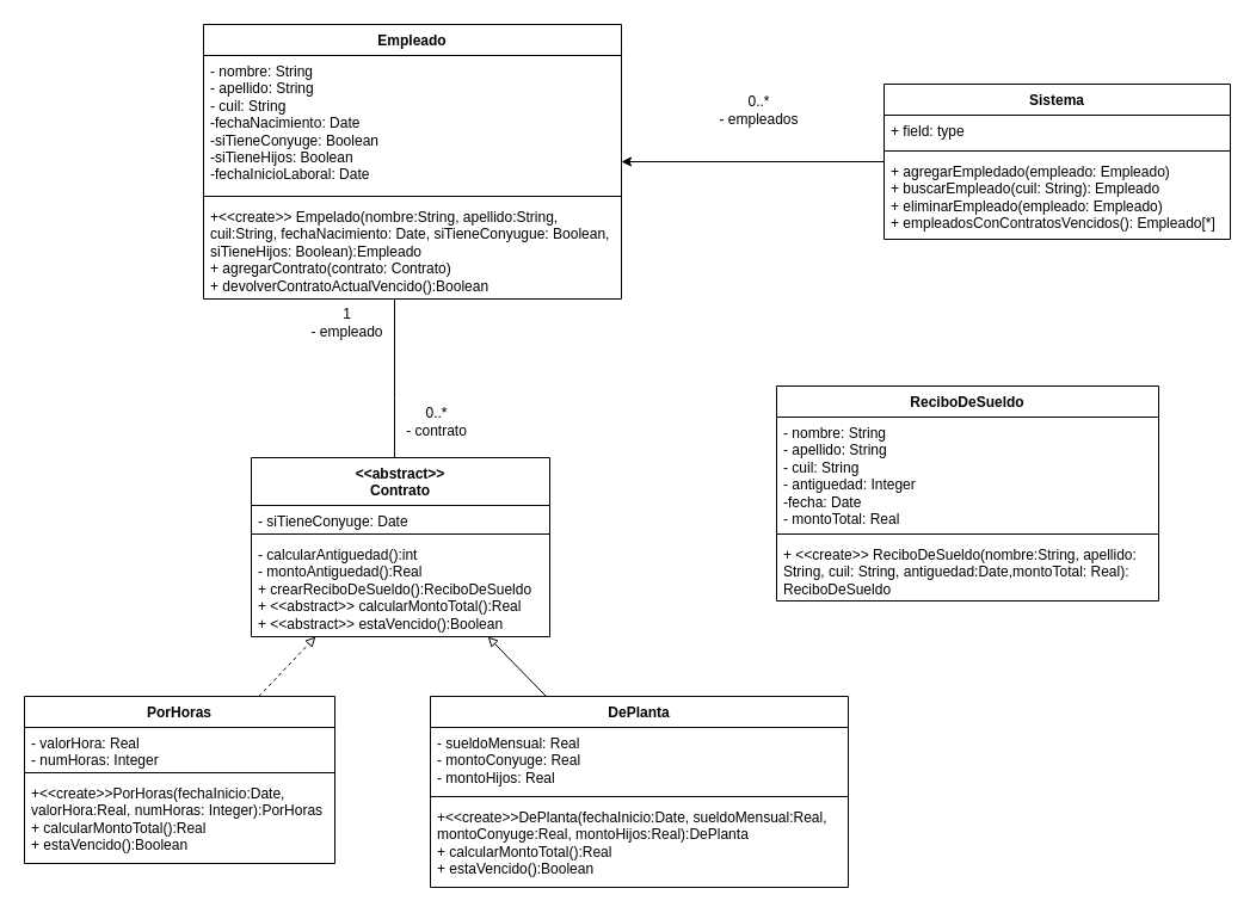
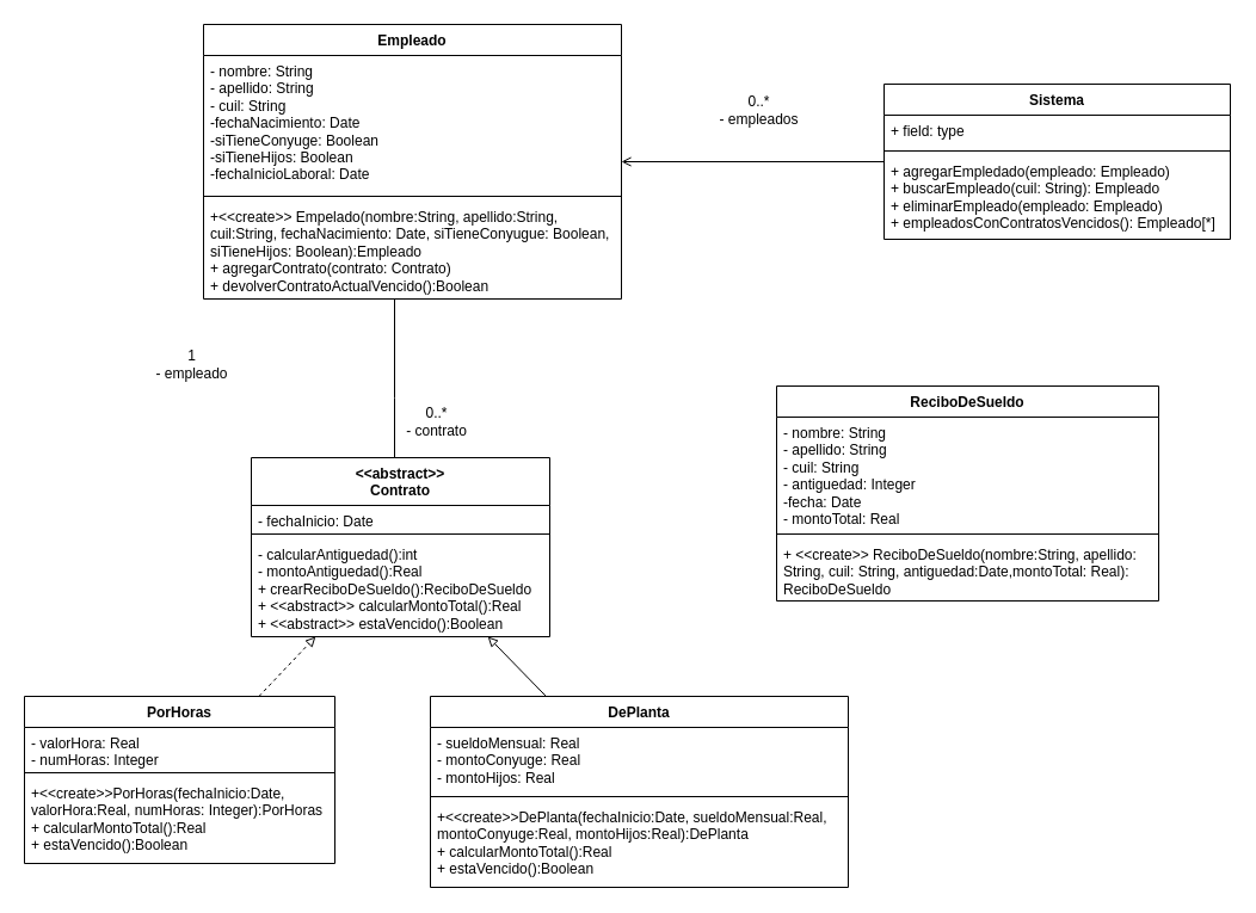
  <mxCell id="0" />
  <mxCell id="1" parent="0" />
  <mxCell id="2" style="edgeStyle=orthogonalEdgeStyle;rounded=0;orthogonalLoop=1;jettySize=auto;html=1;endArrow=none;endFill=0;" edge="1" parent="1" source="3" target="7"><mxGeometry relative="1" as="geometry"><Array as="points"><mxPoint x="330" y="333" /><mxPoint x="330" y="333" /></Array></mxGeometry></mxCell>
  <mxCell id="3" value="Empleado" style="swimlane;fontStyle=1;align=center;verticalAlign=top;childLayout=stackLayout;horizontal=1;startSize=26;horizontalStack=0;resizeParent=1;resizeParentMax=0;resizeLast=0;collapsible=1;marginBottom=0;whiteSpace=wrap;html=1;" vertex="1" parent="1"><mxGeometry x="170" y="20" width="350" height="230" as="geometry" /></mxCell>
  <mxCell id="4" value="- nombre: String&lt;br&gt;- apellido: String&lt;br&gt;- cuil: String&lt;br&gt;-fechaNacimiento: Date&lt;br&gt;-siTieneConyuge: Boolean&lt;br&gt;-siTieneHijos: Boolean&lt;br&gt;-fechaInicioLaboral: Date&lt;br&gt;" style="text;strokeColor=none;fillColor=none;align=left;verticalAlign=top;spacingLeft=4;spacingRight=4;overflow=hidden;rotatable=0;points=[[0,0.5],[1,0.5]];portConstraint=eastwest;whiteSpace=wrap;html=1;" vertex="1" parent="3"><mxGeometry y="26" width="350" height="114" as="geometry" /></mxCell>
  <mxCell id="5" value="" style="line;strokeWidth=1;fillColor=none;align=left;verticalAlign=middle;spacingTop=-1;spacingLeft=3;spacingRight=3;rotatable=0;labelPosition=right;points=[];portConstraint=eastwest;strokeColor=inherit;" vertex="1" parent="3"><mxGeometry y="140" width="350" height="8" as="geometry" /></mxCell>
  <mxCell id="6" value="+&amp;lt;&amp;lt;create&amp;gt;&amp;gt; Empelado(nombre:String, apellido:String, cuil:String, fechaNacimiento: Date, siTieneConyugue: Boolean, siTieneHijos: Boolean):Empleado&lt;br&gt;+ agregarContrato(contrato: Contrato)&lt;br&gt;+ devolverContratoActualVencido():Boolean" style="text;strokeColor=none;fillColor=none;align=left;verticalAlign=top;spacingLeft=4;spacingRight=4;overflow=hidden;rotatable=0;points=[[0,0.5],[1,0.5]];portConstraint=eastwest;whiteSpace=wrap;html=1;" vertex="1" parent="3"><mxGeometry y="148" width="350" height="82" as="geometry" /></mxCell>
  <mxCell id="7" value="&amp;lt;&amp;lt;abstract&amp;gt;&amp;gt;&lt;br&gt;Contrato" style="swimlane;fontStyle=1;align=center;verticalAlign=top;childLayout=stackLayout;horizontal=1;startSize=40;horizontalStack=0;resizeParent=1;resizeParentMax=0;resizeLast=0;collapsible=1;marginBottom=0;whiteSpace=wrap;html=1;" vertex="1" parent="1"><mxGeometry x="210" y="383" width="250" height="150" as="geometry" /></mxCell>
- <mxCell id="8" value="- siTieneConyuge: Date" style="text;strokeColor=none;fillColor=none;align=left;verticalAlign=top;spacingLeft=4;spacingRight=4;overflow=hidden;rotatable=0;points=[[0,0.5],[1,0.5]];portConstraint=eastwest;whiteSpace=wrap;html=1;" vertex="1" parent="7"><mxGeometry y="40" width="250" height="20" as="geometry" /></mxCell>
+ <mxCell id="8" value="- fechaInicio: Date" style="text;strokeColor=none;fillColor=none;align=left;verticalAlign=top;spacingLeft=4;spacingRight=4;overflow=hidden;rotatable=0;points=[[0,0.5],[1,0.5]];portConstraint=eastwest;whiteSpace=wrap;html=1;" vertex="1" parent="7"><mxGeometry y="40" width="250" height="20" as="geometry" /></mxCell>
  <mxCell id="9" value="" style="line;strokeWidth=1;fillColor=none;align=left;verticalAlign=middle;spacingTop=-1;spacingLeft=3;spacingRight=3;rotatable=0;labelPosition=right;points=[];portConstraint=eastwest;strokeColor=inherit;" vertex="1" parent="7"><mxGeometry y="60" width="250" height="8" as="geometry" /></mxCell>
  <mxCell id="10" value="- calcularAntiguedad():int&lt;br&gt;- montoAntiguedad():Real&lt;br&gt;+ crearReciboDeSueldo():ReciboDeSueldo&lt;br&gt;+ &amp;lt;&amp;lt;abstract&amp;gt;&amp;gt; calcularMontoTotal():Real&lt;br&gt;+ &amp;lt;&amp;lt;abstract&amp;gt;&amp;gt; estaVencido():Boolean&amp;nbsp;" style="text;strokeColor=none;fillColor=none;align=left;verticalAlign=top;spacingLeft=4;spacingRight=4;overflow=hidden;rotatable=0;points=[[0,0.5],[1,0.5]];portConstraint=eastwest;whiteSpace=wrap;html=1;" vertex="1" parent="7"><mxGeometry y="68" width="250" height="82" as="geometry" /></mxCell>
  <mxCell id="11" style="rounded=0;orthogonalLoop=1;jettySize=auto;html=1;endArrow=block;endFill=0;dashed=1;" edge="1" parent="1" source="12" target="7"><mxGeometry relative="1" as="geometry" /></mxCell>
  <mxCell id="12" value="PorHoras" style="swimlane;fontStyle=1;align=center;verticalAlign=top;childLayout=stackLayout;horizontal=1;startSize=26;horizontalStack=0;resizeParent=1;resizeParentMax=0;resizeLast=0;collapsible=1;marginBottom=0;whiteSpace=wrap;html=1;" vertex="1" parent="1"><mxGeometry x="20" y="583" width="260" height="140" as="geometry" /></mxCell>
  <mxCell id="13" value="- valorHora: Real&lt;br&gt;- numHoras: Integer" style="text;strokeColor=none;fillColor=none;align=left;verticalAlign=top;spacingLeft=4;spacingRight=4;overflow=hidden;rotatable=0;points=[[0,0.5],[1,0.5]];portConstraint=eastwest;whiteSpace=wrap;html=1;" vertex="1" parent="12"><mxGeometry y="26" width="260" height="34" as="geometry" /></mxCell>
  <mxCell id="14" value="" style="line;strokeWidth=1;fillColor=none;align=left;verticalAlign=middle;spacingTop=-1;spacingLeft=3;spacingRight=3;rotatable=0;labelPosition=right;points=[];portConstraint=eastwest;strokeColor=inherit;" vertex="1" parent="12"><mxGeometry y="60" width="260" height="8" as="geometry" /></mxCell>
  <mxCell id="15" value="+&amp;lt;&amp;lt;create&amp;gt;&amp;gt;PorHoras(fechaInicio:Date, valorHora:Real, numHoras: Integer):PorHoras&lt;br&gt;+ calcularMontoTotal():Real&lt;br&gt;+ estaVencido():Boolean" style="text;strokeColor=none;fillColor=none;align=left;verticalAlign=top;spacingLeft=4;spacingRight=4;overflow=hidden;rotatable=0;points=[[0,0.5],[1,0.5]];portConstraint=eastwest;whiteSpace=wrap;html=1;" vertex="1" parent="12"><mxGeometry y="68" width="260" height="72" as="geometry" /></mxCell>
  <mxCell id="16" style="rounded=0;orthogonalLoop=1;jettySize=auto;html=1;endArrow=block;endFill=0;" edge="1" parent="1" source="17" target="7"><mxGeometry relative="1" as="geometry" /></mxCell>
  <mxCell id="17" value="DePlanta" style="swimlane;fontStyle=1;align=center;verticalAlign=top;childLayout=stackLayout;horizontal=1;startSize=26;horizontalStack=0;resizeParent=1;resizeParentMax=0;resizeLast=0;collapsible=1;marginBottom=0;whiteSpace=wrap;html=1;" vertex="1" parent="1"><mxGeometry x="360" y="583" width="350" height="160" as="geometry" /></mxCell>
  <mxCell id="18" value="- sueldoMensual: Real&lt;br&gt;- montoConyuge: Real&lt;br&gt;- montoHijos: Real" style="text;strokeColor=none;fillColor=none;align=left;verticalAlign=top;spacingLeft=4;spacingRight=4;overflow=hidden;rotatable=0;points=[[0,0.5],[1,0.5]];portConstraint=eastwest;whiteSpace=wrap;html=1;" vertex="1" parent="17"><mxGeometry y="26" width="350" height="54" as="geometry" /></mxCell>
  <mxCell id="19" value="" style="line;strokeWidth=1;fillColor=none;align=left;verticalAlign=middle;spacingTop=-1;spacingLeft=3;spacingRight=3;rotatable=0;labelPosition=right;points=[];portConstraint=eastwest;strokeColor=inherit;" vertex="1" parent="17"><mxGeometry y="80" width="350" height="8" as="geometry" /></mxCell>
  <mxCell id="20" value="+&amp;lt;&amp;lt;create&amp;gt;&amp;gt;DePlanta(fechaInicio:Date, sueldoMensual:Real, montoConyuge:Real, montoHijos:Real):DePlanta&lt;br&gt;+ calcularMontoTotal():Real&lt;br&gt;+ estaVencido():Boolean" style="text;strokeColor=none;fillColor=none;align=left;verticalAlign=top;spacingLeft=4;spacingRight=4;overflow=hidden;rotatable=0;points=[[0,0.5],[1,0.5]];portConstraint=eastwest;whiteSpace=wrap;html=1;" vertex="1" parent="17"><mxGeometry y="88" width="350" height="72" as="geometry" /></mxCell>
  <mxCell id="21" value="0..*&lt;br&gt;- contrato" style="text;html=1;align=center;verticalAlign=middle;resizable=0;points=[];autosize=1;strokeColor=none;fillColor=none;" vertex="1" parent="1"><mxGeometry x="330" y="333" width="70" height="40" as="geometry" /></mxCell>
- <mxCell id="22" style="edgeStyle=orthogonalEdgeStyle;rounded=0;orthogonalLoop=1;jettySize=auto;html=1;" edge="1" parent="1" source="23" target="3"><mxGeometry relative="1" as="geometry" /></mxCell>
+ <mxCell id="22" style="edgeStyle=orthogonalEdgeStyle;rounded=0;orthogonalLoop=1;jettySize=auto;html=1;endArrow=open;" edge="1" parent="1" source="23" target="3"><mxGeometry relative="1" as="geometry" /></mxCell>
  <mxCell id="23" value="Sistema" style="swimlane;fontStyle=1;align=center;verticalAlign=top;childLayout=stackLayout;horizontal=1;startSize=26;horizontalStack=0;resizeParent=1;resizeParentMax=0;resizeLast=0;collapsible=1;marginBottom=0;whiteSpace=wrap;html=1;" vertex="1" parent="1"><mxGeometry x="740" y="70" width="290" height="130" as="geometry" /></mxCell>
  <mxCell id="24" value="+ field: type" style="text;strokeColor=none;fillColor=none;align=left;verticalAlign=top;spacingLeft=4;spacingRight=4;overflow=hidden;rotatable=0;points=[[0,0.5],[1,0.5]];portConstraint=eastwest;whiteSpace=wrap;html=1;" vertex="1" parent="23"><mxGeometry y="26" width="290" height="26" as="geometry" /></mxCell>
  <mxCell id="25" value="" style="line;strokeWidth=1;fillColor=none;align=left;verticalAlign=middle;spacingTop=-1;spacingLeft=3;spacingRight=3;rotatable=0;labelPosition=right;points=[];portConstraint=eastwest;strokeColor=inherit;" vertex="1" parent="23"><mxGeometry y="52" width="290" height="8" as="geometry" /></mxCell>
  <mxCell id="26" value="+ agregarEmpledado(empleado: Empleado)&lt;br&gt;+ buscarEmpleado(cuil: String): Empleado&lt;br&gt;+ eliminarEmpleado(empleado: Empleado)&lt;br&gt;+ empleadosConContratosVencidos(): Empleado[*]" style="text;strokeColor=none;fillColor=none;align=left;verticalAlign=top;spacingLeft=4;spacingRight=4;overflow=hidden;rotatable=0;points=[[0,0.5],[1,0.5]];portConstraint=eastwest;whiteSpace=wrap;html=1;" vertex="1" parent="23"><mxGeometry y="60" width="290" height="70" as="geometry" /></mxCell>
  <mxCell id="27" value="0..*&lt;br&gt;- empleados" style="text;html=1;align=center;verticalAlign=middle;resizable=0;points=[];autosize=1;strokeColor=none;fillColor=none;" vertex="1" parent="1"><mxGeometry x="590" y="72" width="90" height="40" as="geometry" /></mxCell>
  <mxCell id="28" value="ReciboDeSueldo" style="swimlane;fontStyle=1;align=center;verticalAlign=top;childLayout=stackLayout;horizontal=1;startSize=26;horizontalStack=0;resizeParent=1;resizeParentMax=0;resizeLast=0;collapsible=1;marginBottom=0;whiteSpace=wrap;html=1;" vertex="1" parent="1"><mxGeometry x="650" y="323" width="320" height="180" as="geometry" /></mxCell>
  <mxCell id="29" value="- nombre: String&lt;br&gt;- apellido: String&lt;br&gt;- cuil: String&lt;br&gt;- antiguedad: Integer&lt;br&gt;-fecha: Date&lt;br&gt;- montoTotal: Real" style="text;strokeColor=none;fillColor=none;align=left;verticalAlign=top;spacingLeft=4;spacingRight=4;overflow=hidden;rotatable=0;points=[[0,0.5],[1,0.5]];portConstraint=eastwest;whiteSpace=wrap;html=1;" vertex="1" parent="28"><mxGeometry y="26" width="320" height="94" as="geometry" /></mxCell>
  <mxCell id="30" value="" style="line;strokeWidth=1;fillColor=none;align=left;verticalAlign=middle;spacingTop=-1;spacingLeft=3;spacingRight=3;rotatable=0;labelPosition=right;points=[];portConstraint=eastwest;strokeColor=inherit;" vertex="1" parent="28"><mxGeometry y="120" width="320" height="8" as="geometry" /></mxCell>
  <mxCell id="31" value="+ &amp;lt;&amp;lt;create&amp;gt;&amp;gt; ReciboDeSueldo(nombre:String, apellido: String, cuil: String, antiguedad:Date,montoTotal: Real): ReciboDeSueldo" style="text;strokeColor=none;fillColor=none;align=left;verticalAlign=top;spacingLeft=4;spacingRight=4;overflow=hidden;rotatable=0;points=[[0,0.5],[1,0.5]];portConstraint=eastwest;whiteSpace=wrap;html=1;" vertex="1" parent="28"><mxGeometry y="128" width="320" height="52" as="geometry" /></mxCell>
- <mxCell id="32" value="1&lt;br&gt;- empleado" style="text;html=1;align=center;verticalAlign=middle;resizable=0;points=[];autosize=1;strokeColor=none;fillColor=none;" vertex="1" parent="1"><mxGeometry y="250" width="80" height="40" as="geometry" x="250" /></mxCell>
+ <mxCell id="32" value="1&lt;br&gt;- empleado" style="text;html=1;align=center;verticalAlign=middle;resizable=0;points=[];autosize=1;strokeColor=none;fillColor=none;" vertex="1" parent="1"><mxGeometry x="120" y="285" width="80" height="40" as="geometry" /></mxCell>
